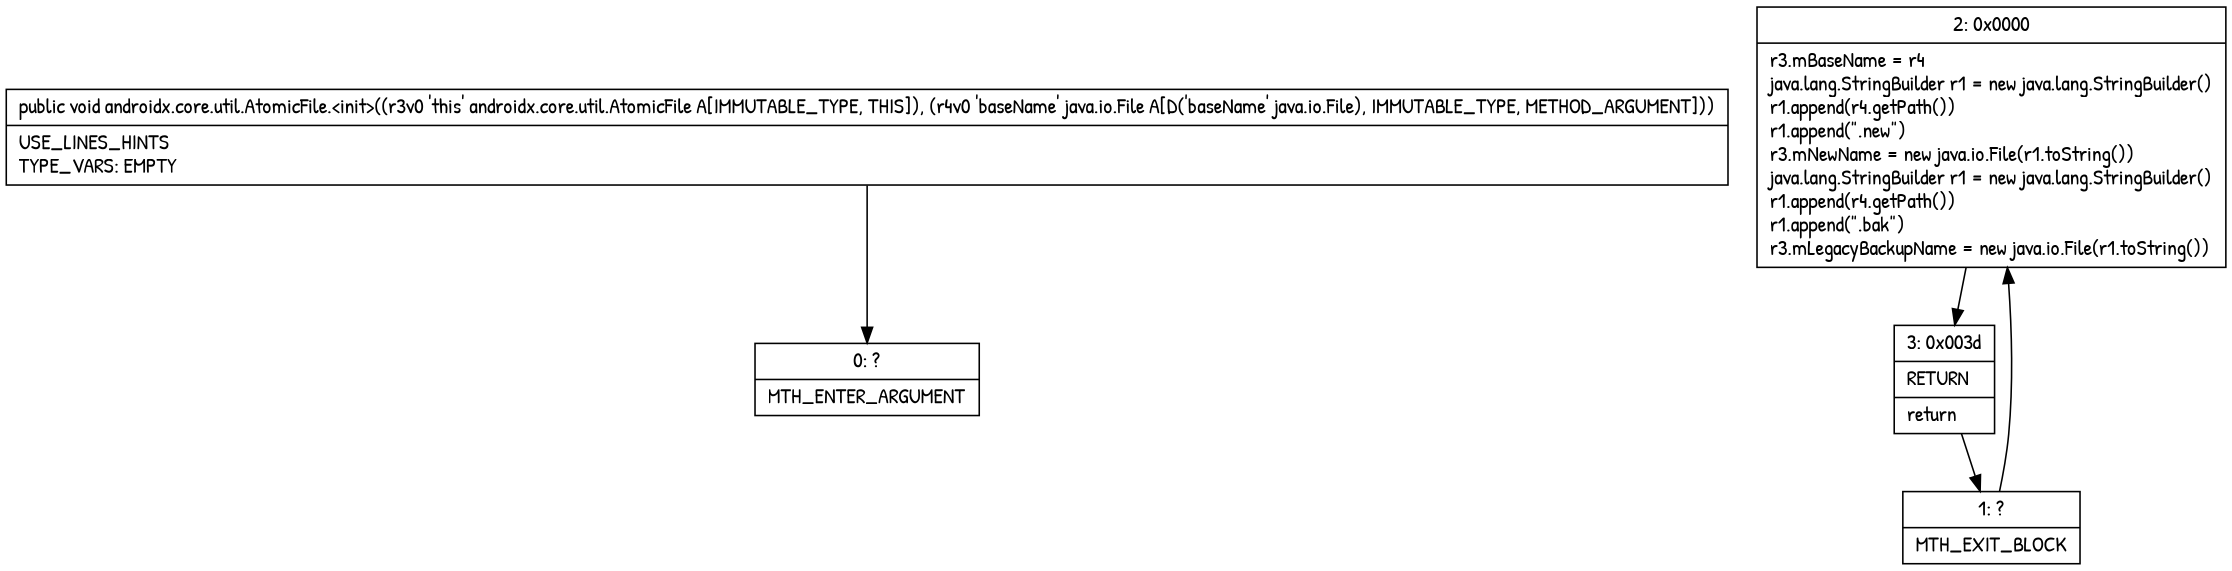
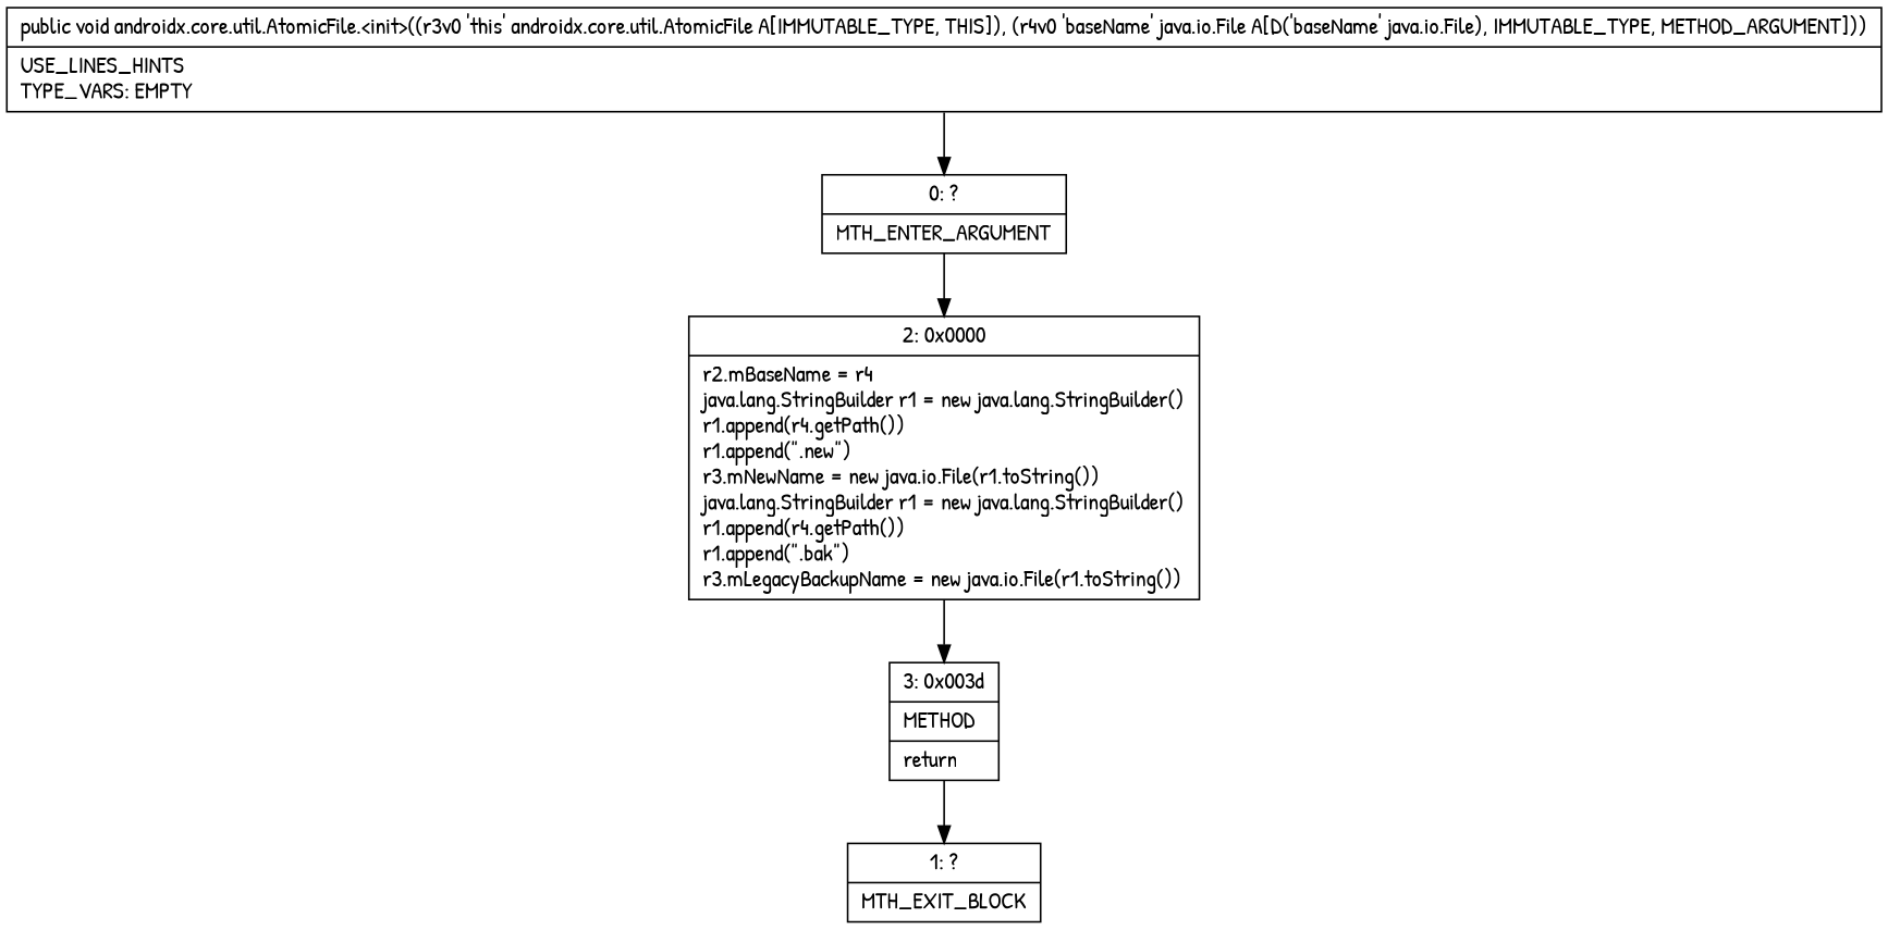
  digraph {
    fontname="Patrick Hand"
    node [fontname="Patrick Hand" shape=record]
    edge [fontname="Patrick Hand"]
    n1 [label="{0\:\ ?|MTH_ENTER_ARGUMENT\l}"]
-   n2 [label="{2\:\ 0x0000|r3.mBaseName = r4\ljava.lang.StringBuilder r1 = new java.lang.StringBuilder()\lr1.append(r4.getPath())\lr1.append(\".new\")\lr3.mNewName = new java.io.File(r1.toString())\ljava.lang.StringBuilder r1 = new java.lang.StringBuilder()\lr1.append(r4.getPath())\lr1.append(\".bak\")\lr3.mLegacyBackupName = new java.io.File(r1.toString())\l}"]
-   n3 [label="{3\:\ 0x003d|RETURN\l|return\l}"]
+   n2 [label="{2\:\ 0x0000|r2.mBaseName = r4\ljava.lang.StringBuilder r1 = new java.lang.StringBuilder()\lr1.append(r4.getPath())\lr1.append(\".new\")\lr3.mNewName = new java.io.File(r1.toString())\ljava.lang.StringBuilder r1 = new java.lang.StringBuilder()\lr1.append(r4.getPath())\lr1.append(\".bak\")\lr3.mLegacyBackupName = new java.io.File(r1.toString())\l}"]
+   n3 [label="{3\:\ 0x003d|METHOD\l|return\l}"]
    n4 [label="{1\:\ ?|MTH_EXIT_BLOCK\l}"]
    n5 [label="{public void androidx.core.util.AtomicFile.\<init\>((r3v0 'this' androidx.core.util.AtomicFile A[IMMUTABLE_TYPE, THIS]), (r4v0 'baseName' java.io.File A[D('baseName' java.io.File), IMMUTABLE_TYPE, METHOD_ARGUMENT]))  | USE_LINES_HINTS\lTYPE_VARS: EMPTY\l}"]
-   n4 -> n2
+   n1 -> n2
    n2 -> n3
    n3 -> n4
    n5 -> n1
  }
